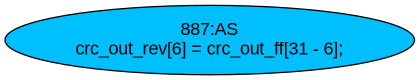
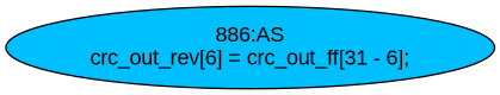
  strict digraph {
    fontname="Liberation Sans"
-   n1 [ast="<pyverilog.vparser.ast.Assign object at 0x7f01261f3ad0>" def_var="['crc_out_rev']" fillcolor=deepskyblue label="887:AS\ncrc_out_rev[6] = crc_out_ff[31 - 6];" statements="[]" style=filled typ=Assign use_var="['crc_out_ff']" fontname="Liberation Sans"]
+   n1 [ast="<pyverilog.vparser.ast.Assign object at 0x7f01261f3ad0>" def_var="['crc_out_rev']" fillcolor=deepskyblue label="886:AS\ncrc_out_rev[6] = crc_out_ff[31 - 6];" statements="[]" style=filled typ=Assign use_var="['crc_out_ff']" fontname="Liberation Sans"]
  }
